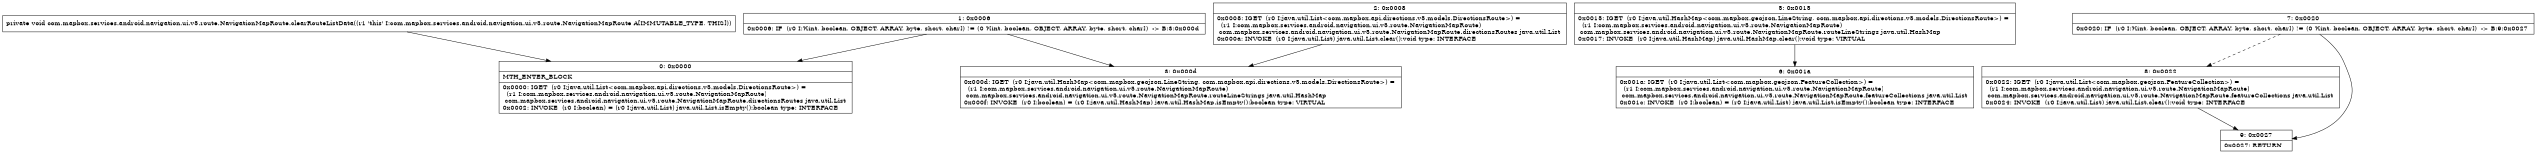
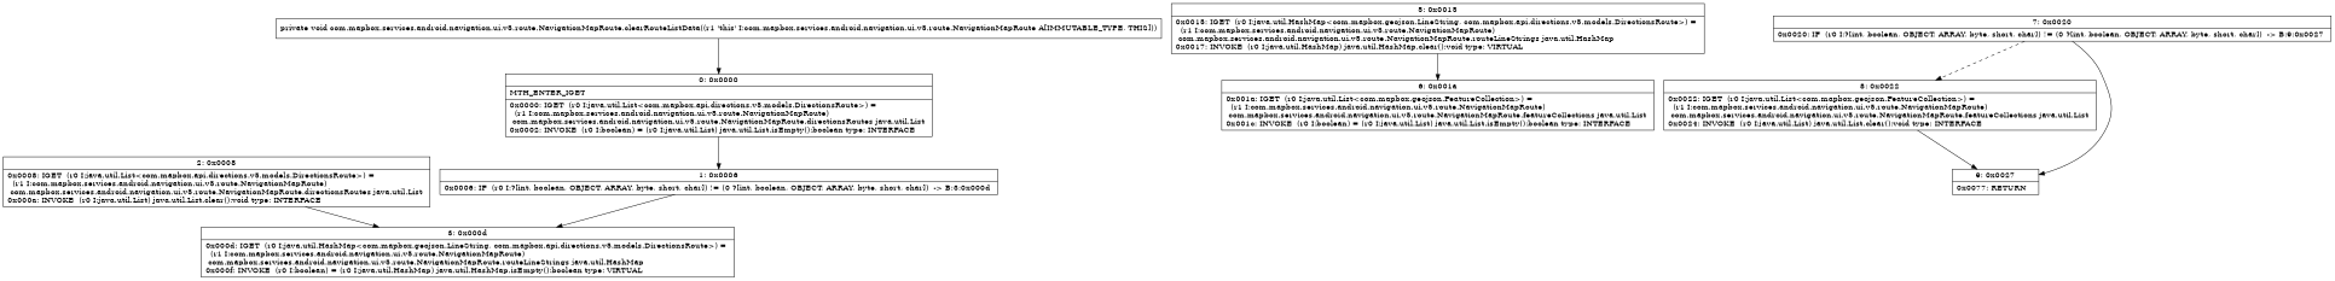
  digraph {
    node [shape=record]
-   n1 [label="{0\:\ 0x0000|MTH_ENTER_BLOCK\l|0x0000: IGET  (r0 I:java.util.List\<com.mapbox.api.directions.v5.models.DirectionsRoute\>) = \l  (r1 I:com.mapbox.services.android.navigation.ui.v5.route.NavigationMapRoute)\l com.mapbox.services.android.navigation.ui.v5.route.NavigationMapRoute.directionsRoutes java.util.List \l0x0002: INVOKE  (r0 I:boolean) = (r0 I:java.util.List) java.util.List.isEmpty():boolean type: INTERFACE \l}"]
+   n1 [label="{0\:\ 0x0000|MTH_ENTER_IGET\l|0x0000: IGET  (r0 I:java.util.List\<com.mapbox.api.directions.v5.models.DirectionsRoute\>) = \l  (r1 I:com.mapbox.services.android.navigation.ui.v5.route.NavigationMapRoute)\l com.mapbox.services.android.navigation.ui.v5.route.NavigationMapRoute.directionsRoutes java.util.List \l0x0002: INVOKE  (r0 I:boolean) = (r0 I:java.util.List) java.util.List.isEmpty():boolean type: INTERFACE \l}"]
    n2 [label="{1\:\ 0x0006|0x0006: IF  (r0 I:?[int, boolean, OBJECT, ARRAY, byte, short, char]) != (0 ?[int, boolean, OBJECT, ARRAY, byte, short, char])  \-\> B:3:0x000d \l}"]
    n3 [label="{3\:\ 0x000d|0x000d: IGET  (r0 I:java.util.HashMap\<com.mapbox.geojson.LineString, com.mapbox.api.directions.v5.models.DirectionsRoute\>) = \l  (r1 I:com.mapbox.services.android.navigation.ui.v5.route.NavigationMapRoute)\l com.mapbox.services.android.navigation.ui.v5.route.NavigationMapRoute.routeLineStrings java.util.HashMap \l0x000f: INVOKE  (r0 I:boolean) = (r0 I:java.util.HashMap) java.util.HashMap.isEmpty():boolean type: VIRTUAL \l}"]
    n4 [label="{2\:\ 0x0008|0x0008: IGET  (r0 I:java.util.List\<com.mapbox.api.directions.v5.models.DirectionsRoute\>) = \l  (r1 I:com.mapbox.services.android.navigation.ui.v5.route.NavigationMapRoute)\l com.mapbox.services.android.navigation.ui.v5.route.NavigationMapRoute.directionsRoutes java.util.List \l0x000a: INVOKE  (r0 I:java.util.List) java.util.List.clear():void type: INTERFACE \l}"]
    n5 [label="{5\:\ 0x0015|0x0015: IGET  (r0 I:java.util.HashMap\<com.mapbox.geojson.LineString, com.mapbox.api.directions.v5.models.DirectionsRoute\>) = \l  (r1 I:com.mapbox.services.android.navigation.ui.v5.route.NavigationMapRoute)\l com.mapbox.services.android.navigation.ui.v5.route.NavigationMapRoute.routeLineStrings java.util.HashMap \l0x0017: INVOKE  (r0 I:java.util.HashMap) java.util.HashMap.clear():void type: VIRTUAL \l}"]
    n6 [label="{6\:\ 0x001a|0x001a: IGET  (r0 I:java.util.List\<com.mapbox.geojson.FeatureCollection\>) = \l  (r1 I:com.mapbox.services.android.navigation.ui.v5.route.NavigationMapRoute)\l com.mapbox.services.android.navigation.ui.v5.route.NavigationMapRoute.featureCollections java.util.List \l0x001c: INVOKE  (r0 I:boolean) = (r0 I:java.util.List) java.util.List.isEmpty():boolean type: INTERFACE \l}"]
    n7 [label="{7\:\ 0x0020|0x0020: IF  (r0 I:?[int, boolean, OBJECT, ARRAY, byte, short, char]) != (0 ?[int, boolean, OBJECT, ARRAY, byte, short, char])  \-\> B:9:0x0027 \l}"]
    n8 [label="{8\:\ 0x0022|0x0022: IGET  (r0 I:java.util.List\<com.mapbox.geojson.FeatureCollection\>) = \l  (r1 I:com.mapbox.services.android.navigation.ui.v5.route.NavigationMapRoute)\l com.mapbox.services.android.navigation.ui.v5.route.NavigationMapRoute.featureCollections java.util.List \l0x0024: INVOKE  (r0 I:java.util.List) java.util.List.clear():void type: INTERFACE \l}"]
-   n9 [label="{9\:\ 0x0027|0x0027: RETURN   \l}"]
+   n9 [label="{9\:\ 0x0027|0x0077: RETURN   \l}"]
    n10 [label="{private void com.mapbox.services.android.navigation.ui.v5.route.NavigationMapRoute.clearRouteListData((r1 'this' I:com.mapbox.services.android.navigation.ui.v5.route.NavigationMapRoute A[IMMUTABLE_TYPE, THIS])) }"]
-   n2 -> n1
+   n1 -> n2
    n2 -> n3
    n4 -> n3
    n5 -> n6
    n7 -> n8 [style=dashed]
    n7 -> n9
    n8 -> n9
    n10 -> n1
  }
